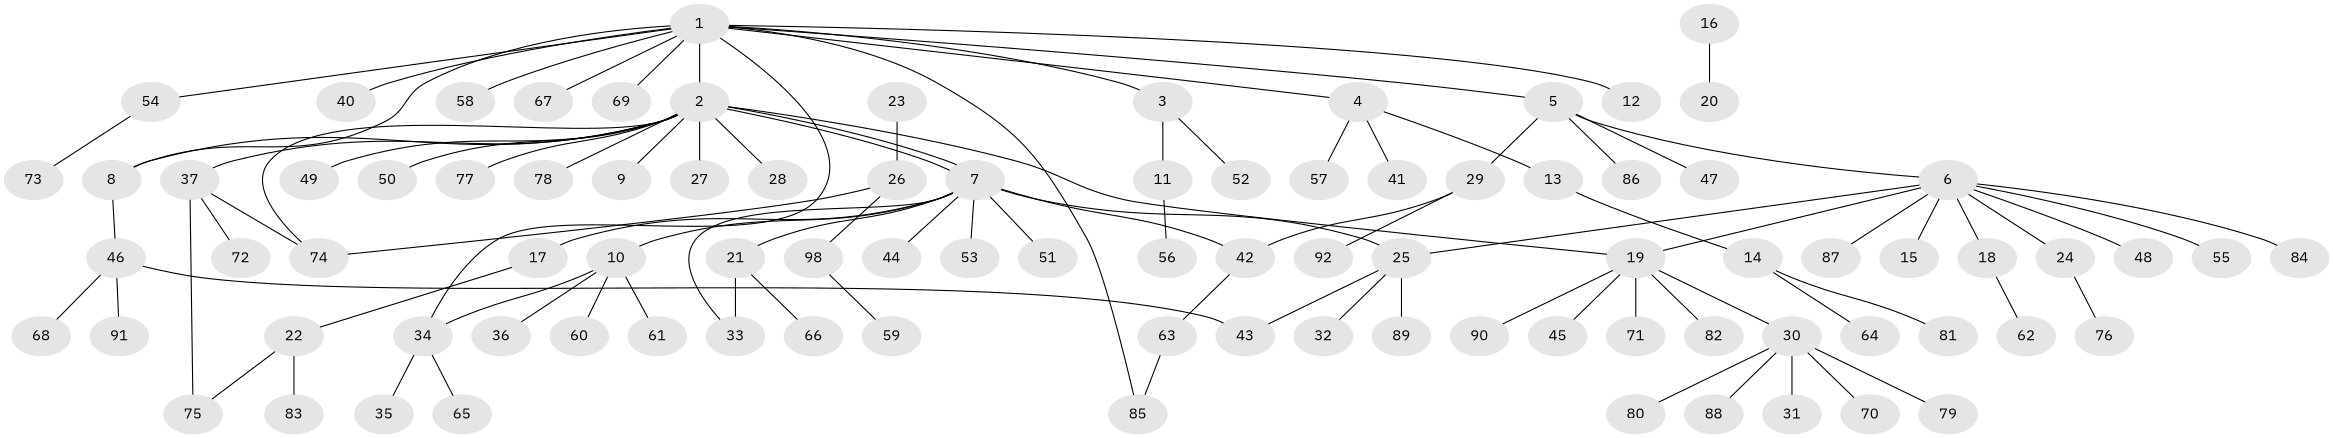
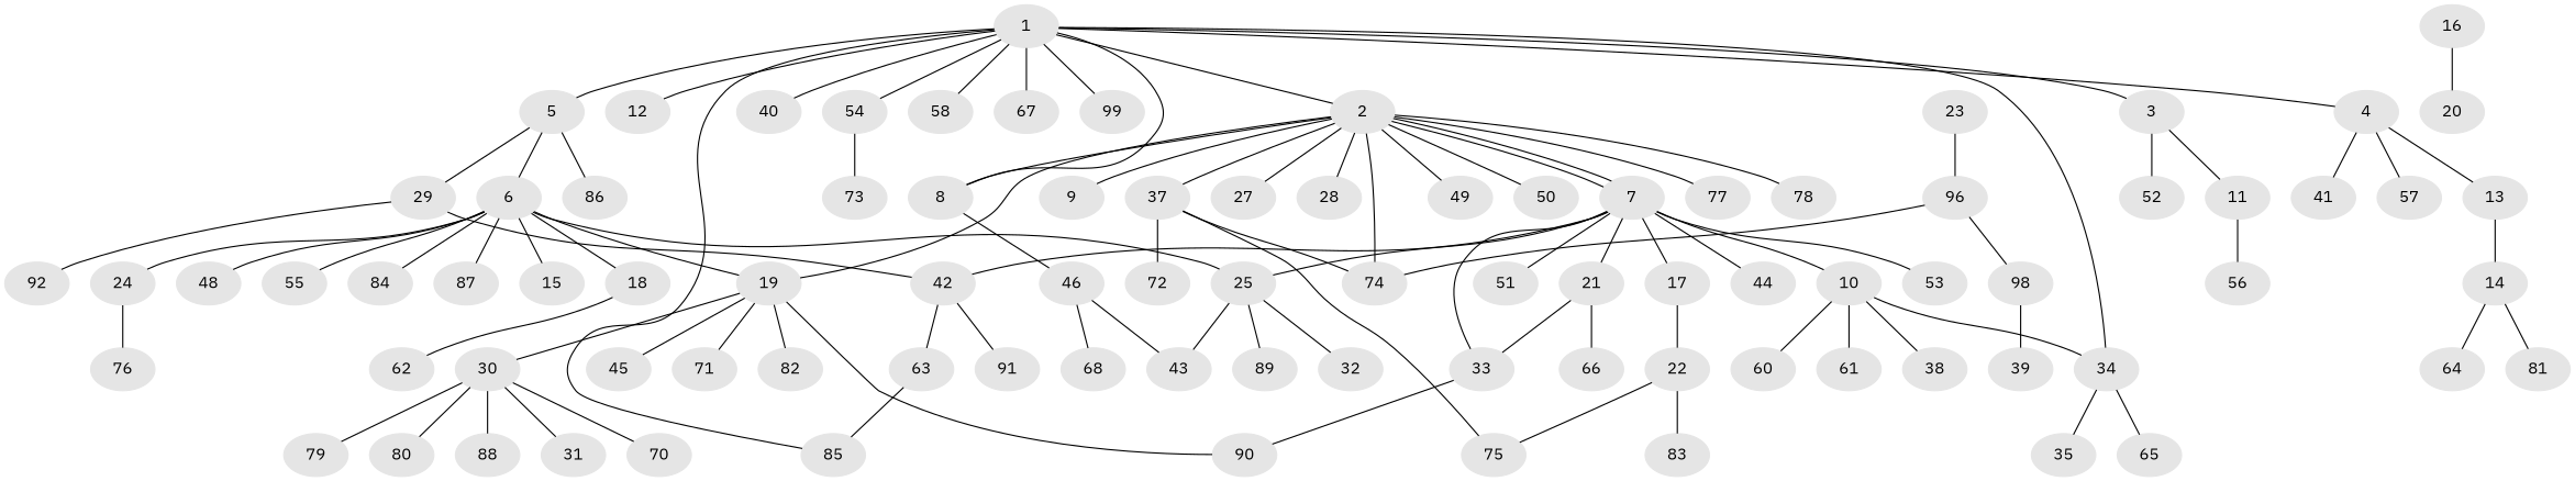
  graph {
    fontname="IBM Plex Sans"
    node [color=gray90 fontname="IBM Plex Sans" style=filled]
    edge [fontname="IBM Plex Sans"]
    1
    2
    3
    4
    5
    12
    34
    40
    54
    58
    67
-   69
+   69 [label=99]
    85
    8
    7
    9
    19
    27
    28
    37
    49
    50
    74
    77
    78
    11
    52
    13
    41
    57
    6
    29
-   47
    86
    23
-   26
+   26 [label=96]
    35
    65
    73
    51
    25
    10
    17
    21
    33
    42
    44
    53
    46
    16
    20
    30
    45
    71
    82
    90
    75
    72
    56
    14
    15
    18
    24
    48
    55
    84
    87
    92
    62
    76
    32
    43
    89
-   36
+   36 [label=38]
    60
    61
    22
    66
    63
    68
    91
    64
    81
    83
    31
    70
    79
    80
    88
    n90 [label=98]
-   39 [label=59]
+   39
    1 -- 2
    1 -- 3
    1 -- 4
    1 -- 5
    1 -- 12
    1 -- 34
    1 -- 40
    1 -- 54
    1 -- 58
    1 -- 67
    1 -- 69
    1 -- 85
    1 -- 8
    2 -- 8
    2 -- 7
    2 -- 7
    2 -- 9
    2 -- 19
    2 -- 27
    2 -- 28
    2 -- 37
    2 -- 49
    2 -- 50
    2 -- 74
    2 -- 77
    2 -- 78
    3 -- 11
    3 -- 52
    4 -- 13
    4 -- 41
    4 -- 57
    5 -- 6
    5 -- 29
-   5 -- 47
    5 -- 86
    34 -- 35
    34 -- 65
    54 -- 73
    8 -- 46
    7 -- 51
    7 -- 25
    7 -- 10
    7 -- 17
    7 -- 21
    7 -- 33
    7 -- 42
    7 -- 44
    7 -- 53
    19 -- 30
    19 -- 45
    19 -- 71
    19 -- 82
    19 -- 90
    37 -- 74
    37 -- 75
    37 -- 72
    11 -- 56
    13 -- 14
    6 -- 19
    6 -- 25
    6 -- 15
    6 -- 18
    6 -- 24
    6 -- 48
    6 -- 55
    6 -- 84
    6 -- 87
    29 -- 42
    29 -- 92
    23 -- 26
    26 -- 74
    26 -- n90
    25 -- 32
    25 -- 43
    25 -- 89
    10 -- 34
    10 -- 36
    10 -- 60
    10 -- 61
    17 -- 22
    21 -- 33
    21 -- 66
+   33 -- 90
    42 -- 63
    46 -- 43
    46 -- 68
-   46 -- 91
+   42 -- 91
    16 -- 20
    30 -- 31
    30 -- 70
    30 -- 79
    30 -- 80
    30 -- 88
    14 -- 64
    14 -- 81
    18 -- 62
    24 -- 76
    22 -- 75
    22 -- 83
    63 -- 85
    n90 -- 39
  }
